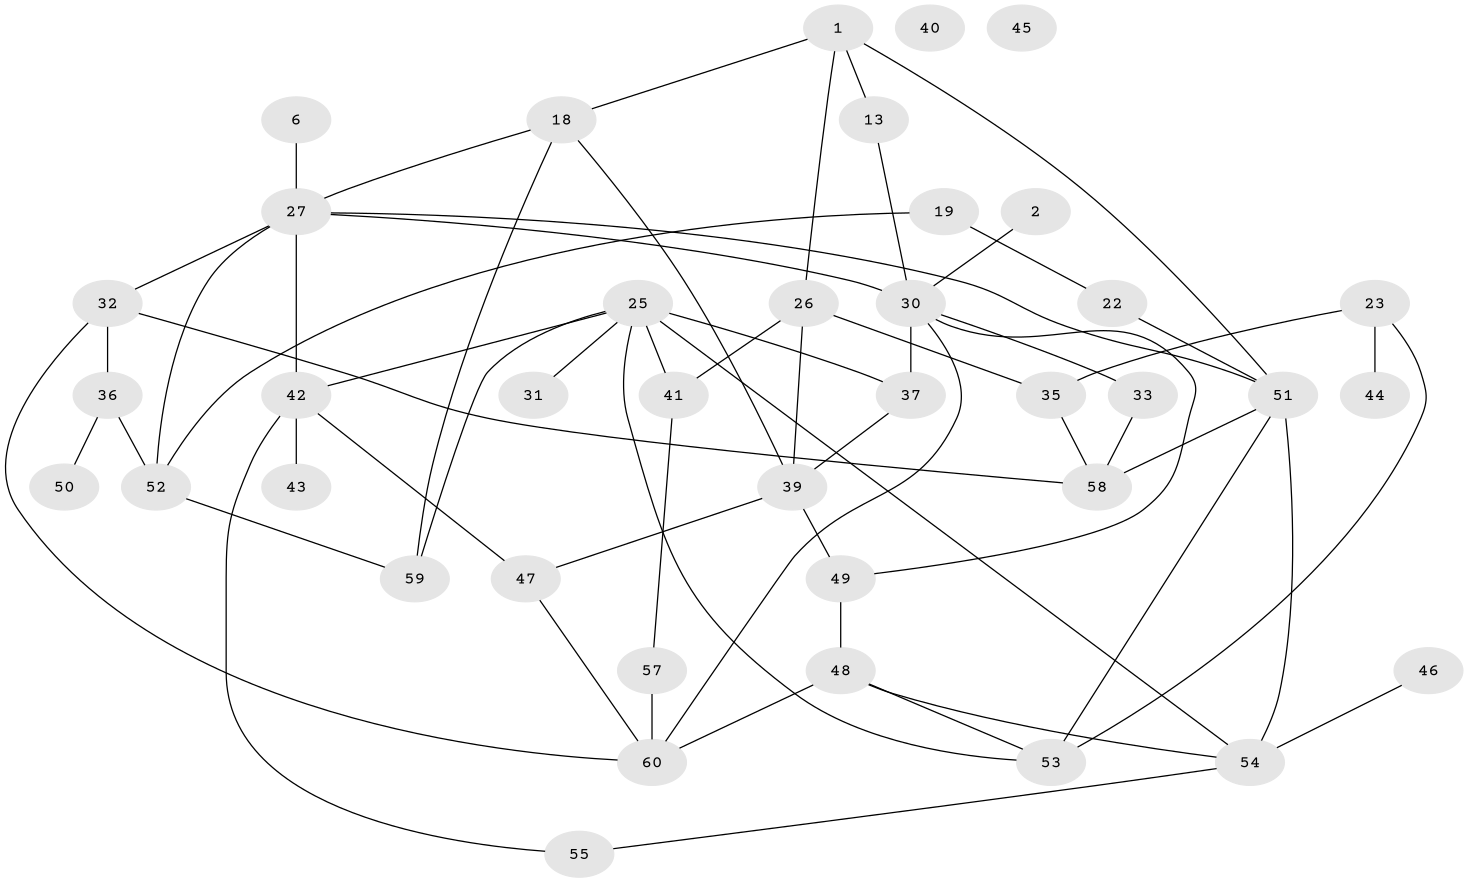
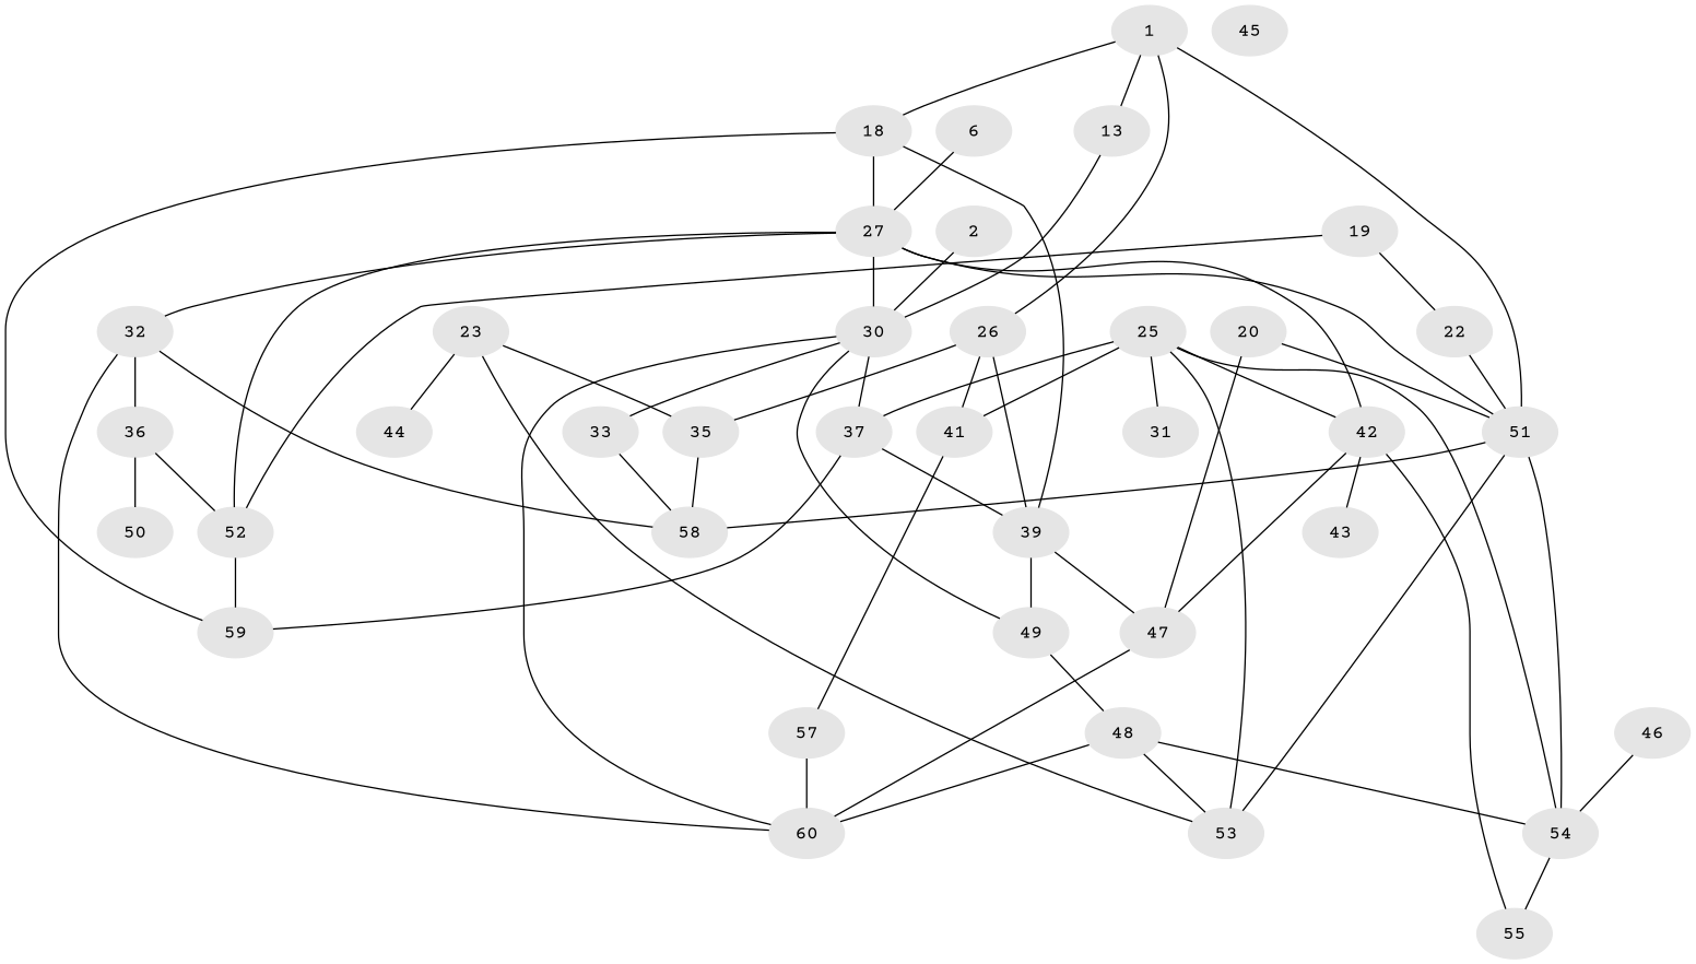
  graph {
    fontname="Courier Prime"
    node [color=gray90 fontname="Courier Prime" style=filled]
    edge [fontname="Courier Prime"]
    30 [super="+29"]
    37
    33
    49 [super="+21"]
    60
    2
    n7 [label=1]
    13
    18
    26
    51 [super="+10"]
    27 [super="+16+17"]
    39 [super="+11"]
    59
    35 [super="+12"]
    41 [super="+38"]
    53 [super="+8"]
    54
    58
    52
    42 [super="+7+34"]
    32 [super="+1+24"]
    6
    47
    19
    22
+   20
    23
    44
    25 [super="+14"]
    31
    57
    43
    55
    36
    48
    50
-   40
    45
    46
    30 -- 37
    30 -- 33
    30 -- 49
    30 -- 60
    37 -- 39
    33 -- 58
    49 -- 48
    2 -- 30
    n7 -- 13
    n7 -- 18
    n7 -- 26
    n7 -- 51
    13 -- 30
    18 -- 27
    18 -- 39
    18 -- 59
    26 -- 39 [weight=2]
    26 -- 35
    26 -- 41 [weight=2]
    51 -- 53
    51 -- 54 [weight=2]
    51 -- 58 [weight=2]
    27 -- 30 [weight=3]
    27 -- 51 [weight=2]
    27 -- 52
    27 -- 42 [weight=2]
    27 -- 32
    39 -- 49
    39 -- 47
    35 -- 58
    41 -- 57
    54 -- 55
    52 -- 59
    42 -- 47 [weight=2]
    42 -- 43
    42 -- 55
    32 -- 60
    32 -- 58 [weight=2]
    32 -- 36
    6 -- 27
    47 -- 60
    19 -- 52
    19 -- 22
    22 -- 51
+   20 -- 51
+   20 -- 47
    23 -- 35
    23 -- 53
    23 -- 44
    25 -- 37
-   25 -- 59
+   37 -- 59
    25 -- 41 [weight=2]
    25 -- 53
    25 -- 54
    25 -- 42
    25 -- 31
    57 -- 60
    36 -- 52
    36 -- 50
    48 -- 60
    48 -- 53
    48 -- 54
    46 -- 54
  }
